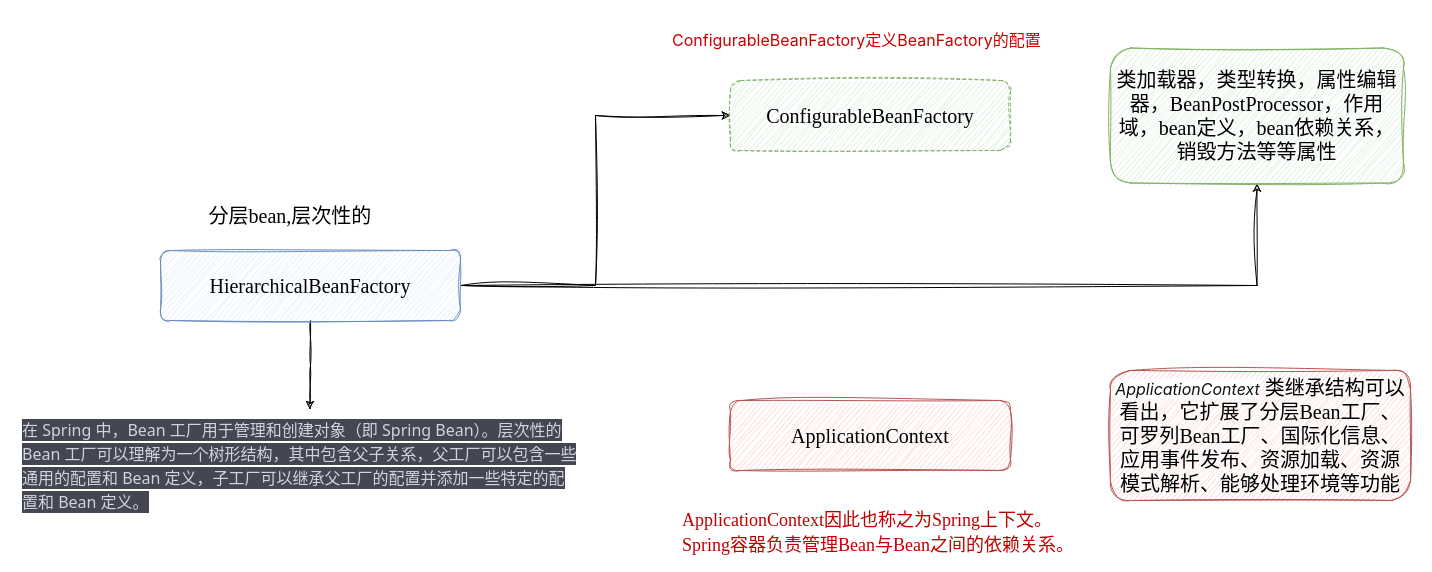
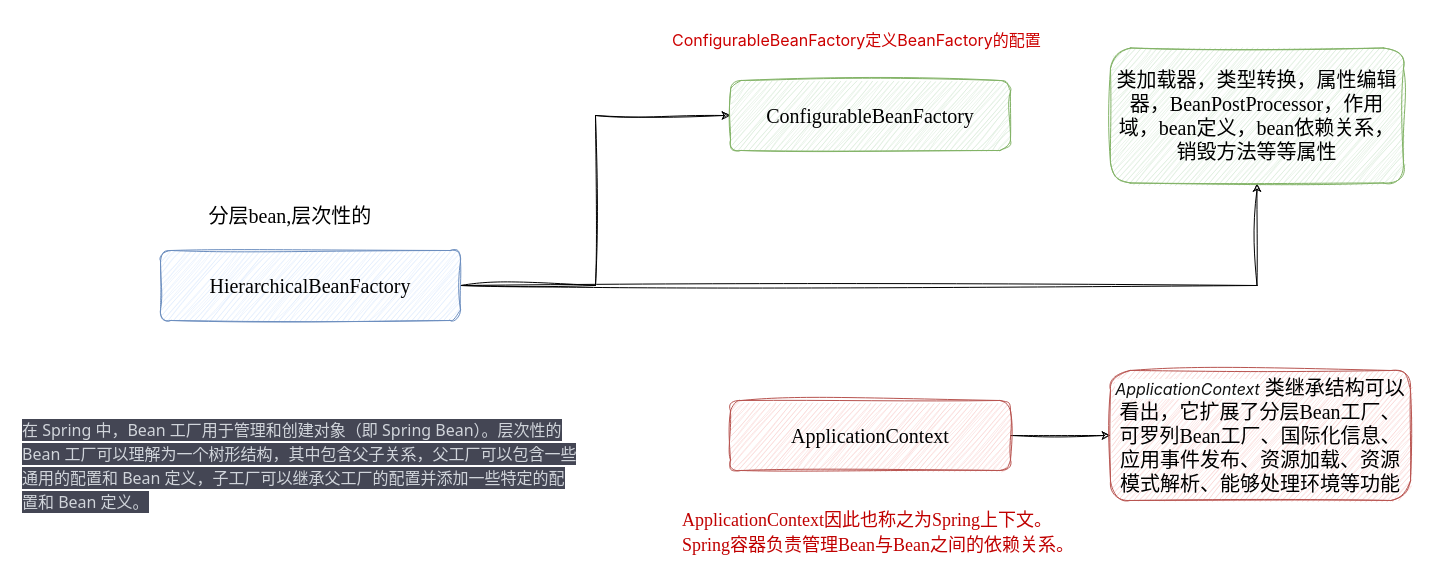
  <mxCell id="0" />
  <mxCell id="1" parent="0" />
  <mxCell id="2" style="edgeStyle=orthogonalEdgeStyle;rounded=0;sketch=1;hachureGap=4;jiggle=2;curveFitting=1;orthogonalLoop=1;jettySize=auto;html=1;exitX=1;exitY=0.5;exitDx=0;exitDy=0;entryX=0;entryY=0.5;entryDx=0;entryDy=0;fontFamily=Architects Daughter;fontSource=https%3A%2F%2Ffonts.googleapis.com%2Fcss%3Ffamily%3DArchitects%2BDaughter;fontSize=16;" parent="1" source="5" target="7" edge="1"><mxGeometry relative="1" as="geometry" /></mxCell>
  <mxCell id="3" style="edgeStyle=orthogonalEdgeStyle;rounded=0;sketch=1;hachureGap=4;jiggle=2;curveFitting=1;orthogonalLoop=1;jettySize=auto;html=1;exitX=1;exitY=0.5;exitDx=0;exitDy=0;fontFamily=Architects Daughter;fontSource=https%3A%2F%2Ffonts.googleapis.com%2Fcss%3Ffamily%3DArchitects%2BDaughter;fontSize=16;" parent="1" source="5" target="12" edge="1"><mxGeometry relative="1" as="geometry" /></mxCell>
- <mxCell id="4" style="edgeStyle=orthogonalEdgeStyle;rounded=0;sketch=1;hachureGap=4;jiggle=2;curveFitting=1;orthogonalLoop=1;jettySize=auto;html=1;entryX=0.517;entryY=-0.008;entryDx=0;entryDy=0;entryPerimeter=0;fontFamily=Architects Daughter;fontSource=https%3A%2F%2Ffonts.googleapis.com%2Fcss%3Ffamily%3DArchitects%2BDaughter;fontSize=16;" edge="1" parent="1" source="5" target="14"><mxGeometry relative="1" as="geometry" /></mxCell>
  <mxCell id="5" value="HierarchicalBeanFactory" style="rounded=1;whiteSpace=wrap;html=1;sketch=1;hachureGap=4;jiggle=2;curveFitting=1;fontFamily=Architects Daughter;fontSource=https%3A%2F%2Ffonts.googleapis.com%2Fcss%3Ffamily%3DArchitects%2BDaughter;fontSize=20;fillColor=#dae8fc;strokeColor=#6c8ebf;" parent="1" vertex="1"><mxGeometry x="160" y="250" width="300" height="70" as="geometry" /></mxCell>
  <mxCell id="6" value="分层bean,层次性的" style="text;html=1;strokeColor=none;fillColor=none;align=center;verticalAlign=middle;whiteSpace=wrap;rounded=0;fontSize=20;fontFamily=Architects Daughter;" parent="1" vertex="1"><mxGeometry x="190" y="200" width="200" height="30" as="geometry" /></mxCell>
- <mxCell id="7" value="ConfigurableBeanFactory" style="rounded=1;whiteSpace=wrap;html=1;sketch=1;hachureGap=4;jiggle=2;curveFitting=1;fontFamily=Architects Daughter;fontSource=https%3A%2F%2Ffonts.googleapis.com%2Fcss%3Ffamily%3DArchitects%2BDaughter;fontSize=20;fillColor=#d5e8d4;strokeColor=#82b366;dashed=1;" parent="1" vertex="1"><mxGeometry x="730" y="80" width="280" height="70" as="geometry" /></mxCell>
+ <mxCell id="7" value="ConfigurableBeanFactory" style="rounded=1;whiteSpace=wrap;html=1;sketch=1;hachureGap=4;jiggle=2;curveFitting=1;fontFamily=Architects Daughter;fontSource=https%3A%2F%2Ffonts.googleapis.com%2Fcss%3Ffamily%3DArchitects%2BDaughter;fontSize=20;fillColor=#d5e8d4;strokeColor=#82b366;" parent="1" vertex="1"><mxGeometry x="730" y="80" width="280" height="70" as="geometry" /></mxCell>
+ <mxCell id="8" value="" style="edgeStyle=orthogonalEdgeStyle;rounded=0;sketch=1;hachureGap=4;jiggle=2;curveFitting=1;orthogonalLoop=1;jettySize=auto;html=1;fontFamily=Architects Daughter;fontSource=https%3A%2F%2Ffonts.googleapis.com%2Fcss%3Ffamily%3DArchitects%2BDaughter;fontSize=16;" parent="1" source="9" target="13" edge="1"><mxGeometry relative="1" as="geometry" /></mxCell>
  <mxCell id="9" value="ApplicationContext" style="rounded=1;whiteSpace=wrap;html=1;sketch=1;hachureGap=4;jiggle=2;curveFitting=1;fontFamily=Architects Daughter;fontSource=https%3A%2F%2Ffonts.googleapis.com%2Fcss%3Ffamily%3DArchitects%2BDaughter;fontSize=20;fillColor=#f8cecc;strokeColor=#b85450;" parent="1" vertex="1"><mxGeometry x="730" y="400" width="280" height="70" as="geometry" /></mxCell>
  <mxCell id="10" value="&lt;span style=&quot;font-family: -apple-system, &amp;quot;SF UI Text&amp;quot;, Arial, &amp;quot;PingFang SC&amp;quot;, &amp;quot;Hiragino Sans GB&amp;quot;, &amp;quot;Microsoft YaHei&amp;quot;, &amp;quot;WenQuanYi Micro Hei&amp;quot;, sans-serif; font-size: 16px; font-style: normal; font-variant-ligatures: no-common-ligatures; font-variant-caps: normal; font-weight: 400; letter-spacing: normal; orphans: 2; text-align: start; text-indent: 0px; text-transform: none; widows: 2; word-spacing: 0px; -webkit-text-stroke-width: 0px; background-color: rgb(255, 255, 255); text-decoration-thickness: initial; text-decoration-style: initial; text-decoration-color: initial; float: none; display: inline !important;&quot;&gt;&lt;font color=&quot;#cc0000&quot;&gt;ConfigurableBeanFactory定义BeanFactory的配置&lt;/font&gt;&lt;/span&gt;" style="text;whiteSpace=wrap;html=1;fontSize=20;fontFamily=Architects Daughter;" parent="1" vertex="1"><mxGeometry x="670" y="20" width="400" height="30" as="geometry" /></mxCell>
  <mxCell id="11" value="&lt;span style=&quot;color: rgb(192, 0, 0); font-family: 楷体; font-size: large; font-style: normal; font-variant-ligatures: no-common-ligatures; font-variant-caps: normal; font-weight: 400; letter-spacing: normal; orphans: 2; text-align: start; text-indent: 0px; text-transform: none; widows: 2; word-spacing: 0px; -webkit-text-stroke-width: 0px; background-color: rgb(255, 255, 255); text-decoration-thickness: initial; text-decoration-style: initial; text-decoration-color: initial; float: none; display: inline !important;&quot;&gt;ApplicationContext因此也称之为Spring上下文。Spring容器负责管理Bean与Bean之间的依赖关系。&lt;/span&gt;" style="text;whiteSpace=wrap;html=1;fontSize=20;fontFamily=Architects Daughter;" parent="1" vertex="1"><mxGeometry x="680" y="500" width="403" height="50" as="geometry" /></mxCell>
  <mxCell id="12" value="类加载器，类型转换，属性编辑器，BeanPostProcessor，作用域，bean定义，bean依赖关系，销毁方法等等属性" style="whiteSpace=wrap;html=1;fontSize=20;fontFamily=Architects Daughter;fillColor=#d5e8d4;strokeColor=#82b366;rounded=1;sketch=1;hachureGap=4;jiggle=2;curveFitting=1;fontSource=https%3A%2F%2Ffonts.googleapis.com%2Fcss%3Ffamily%3DArchitects%2BDaughter;" parent="1" vertex="1"><mxGeometry x="1110" y="47.5" width="293" height="135" as="geometry" /></mxCell>
  <mxCell id="13" value="&lt;i style=&quot;color: rgb(18, 18, 18); font-family: -apple-system, BlinkMacSystemFont, &amp;quot;Helvetica Neue&amp;quot;, &amp;quot;PingFang SC&amp;quot;, &amp;quot;Microsoft YaHei&amp;quot;, &amp;quot;Source Han Sans SC&amp;quot;, &amp;quot;Noto Sans CJK SC&amp;quot;, &amp;quot;WenQuanYi Micro Hei&amp;quot;, sans-serif; font-size: medium; text-align: start; background-color: rgb(255, 255, 255);&quot;&gt;ApplicationContext&lt;/i&gt;&amp;nbsp;类继承结构可以看出，它扩展了分层Bean工厂、可罗列Bean工厂、国际化信息、应用事件发布、资源加载、资源模式解析、能够处理环境等功能" style="whiteSpace=wrap;html=1;fontSize=20;fontFamily=Architects Daughter;fillColor=#f8cecc;strokeColor=#b85450;rounded=1;sketch=1;hachureGap=4;jiggle=2;curveFitting=1;fontSource=https%3A%2F%2Ffonts.googleapis.com%2Fcss%3Ffamily%3DArchitects%2BDaughter;" parent="1" vertex="1"><mxGeometry x="1110" y="370" width="300" height="130" as="geometry" /></mxCell>
  <mxCell id="14" value="&lt;span style=&quot;color: rgb(209, 213, 219); font-family: Söhne, ui-sans-serif, system-ui, -apple-system, &amp;quot;Segoe UI&amp;quot;, Roboto, Ubuntu, Cantarell, &amp;quot;Noto Sans&amp;quot;, sans-serif, &amp;quot;Helvetica Neue&amp;quot;, Arial, &amp;quot;Apple Color Emoji&amp;quot;, &amp;quot;Segoe UI Emoji&amp;quot;, &amp;quot;Segoe UI Symbol&amp;quot;, &amp;quot;Noto Color Emoji&amp;quot;; font-size: 16px; font-style: normal; font-variant-ligatures: normal; font-variant-caps: normal; font-weight: 400; letter-spacing: normal; orphans: 2; text-align: start; text-indent: 0px; text-transform: none; widows: 2; word-spacing: 0px; -webkit-text-stroke-width: 0px; background-color: rgb(68, 70, 84); text-decoration-thickness: initial; text-decoration-style: initial; text-decoration-color: initial; float: none; display: inline !important;&quot;&gt;在 Spring 中，Bean 工厂用于管理和创建对象（即 Spring Bean）。层次性的 Bean 工厂可以理解为一个树形结构，其中包含父子关系，父工厂可以包含一些通用的配置和 Bean 定义，子工厂可以继承父工厂的配置并添加一些特定的配置和 Bean 定义。&lt;/span&gt;" style="text;whiteSpace=wrap;html=1;fontSize=20;fontFamily=Architects Daughter;" vertex="1" parent="1"><mxGeometry x="20" y="410" width="560" height="120" as="geometry" /></mxCell>
